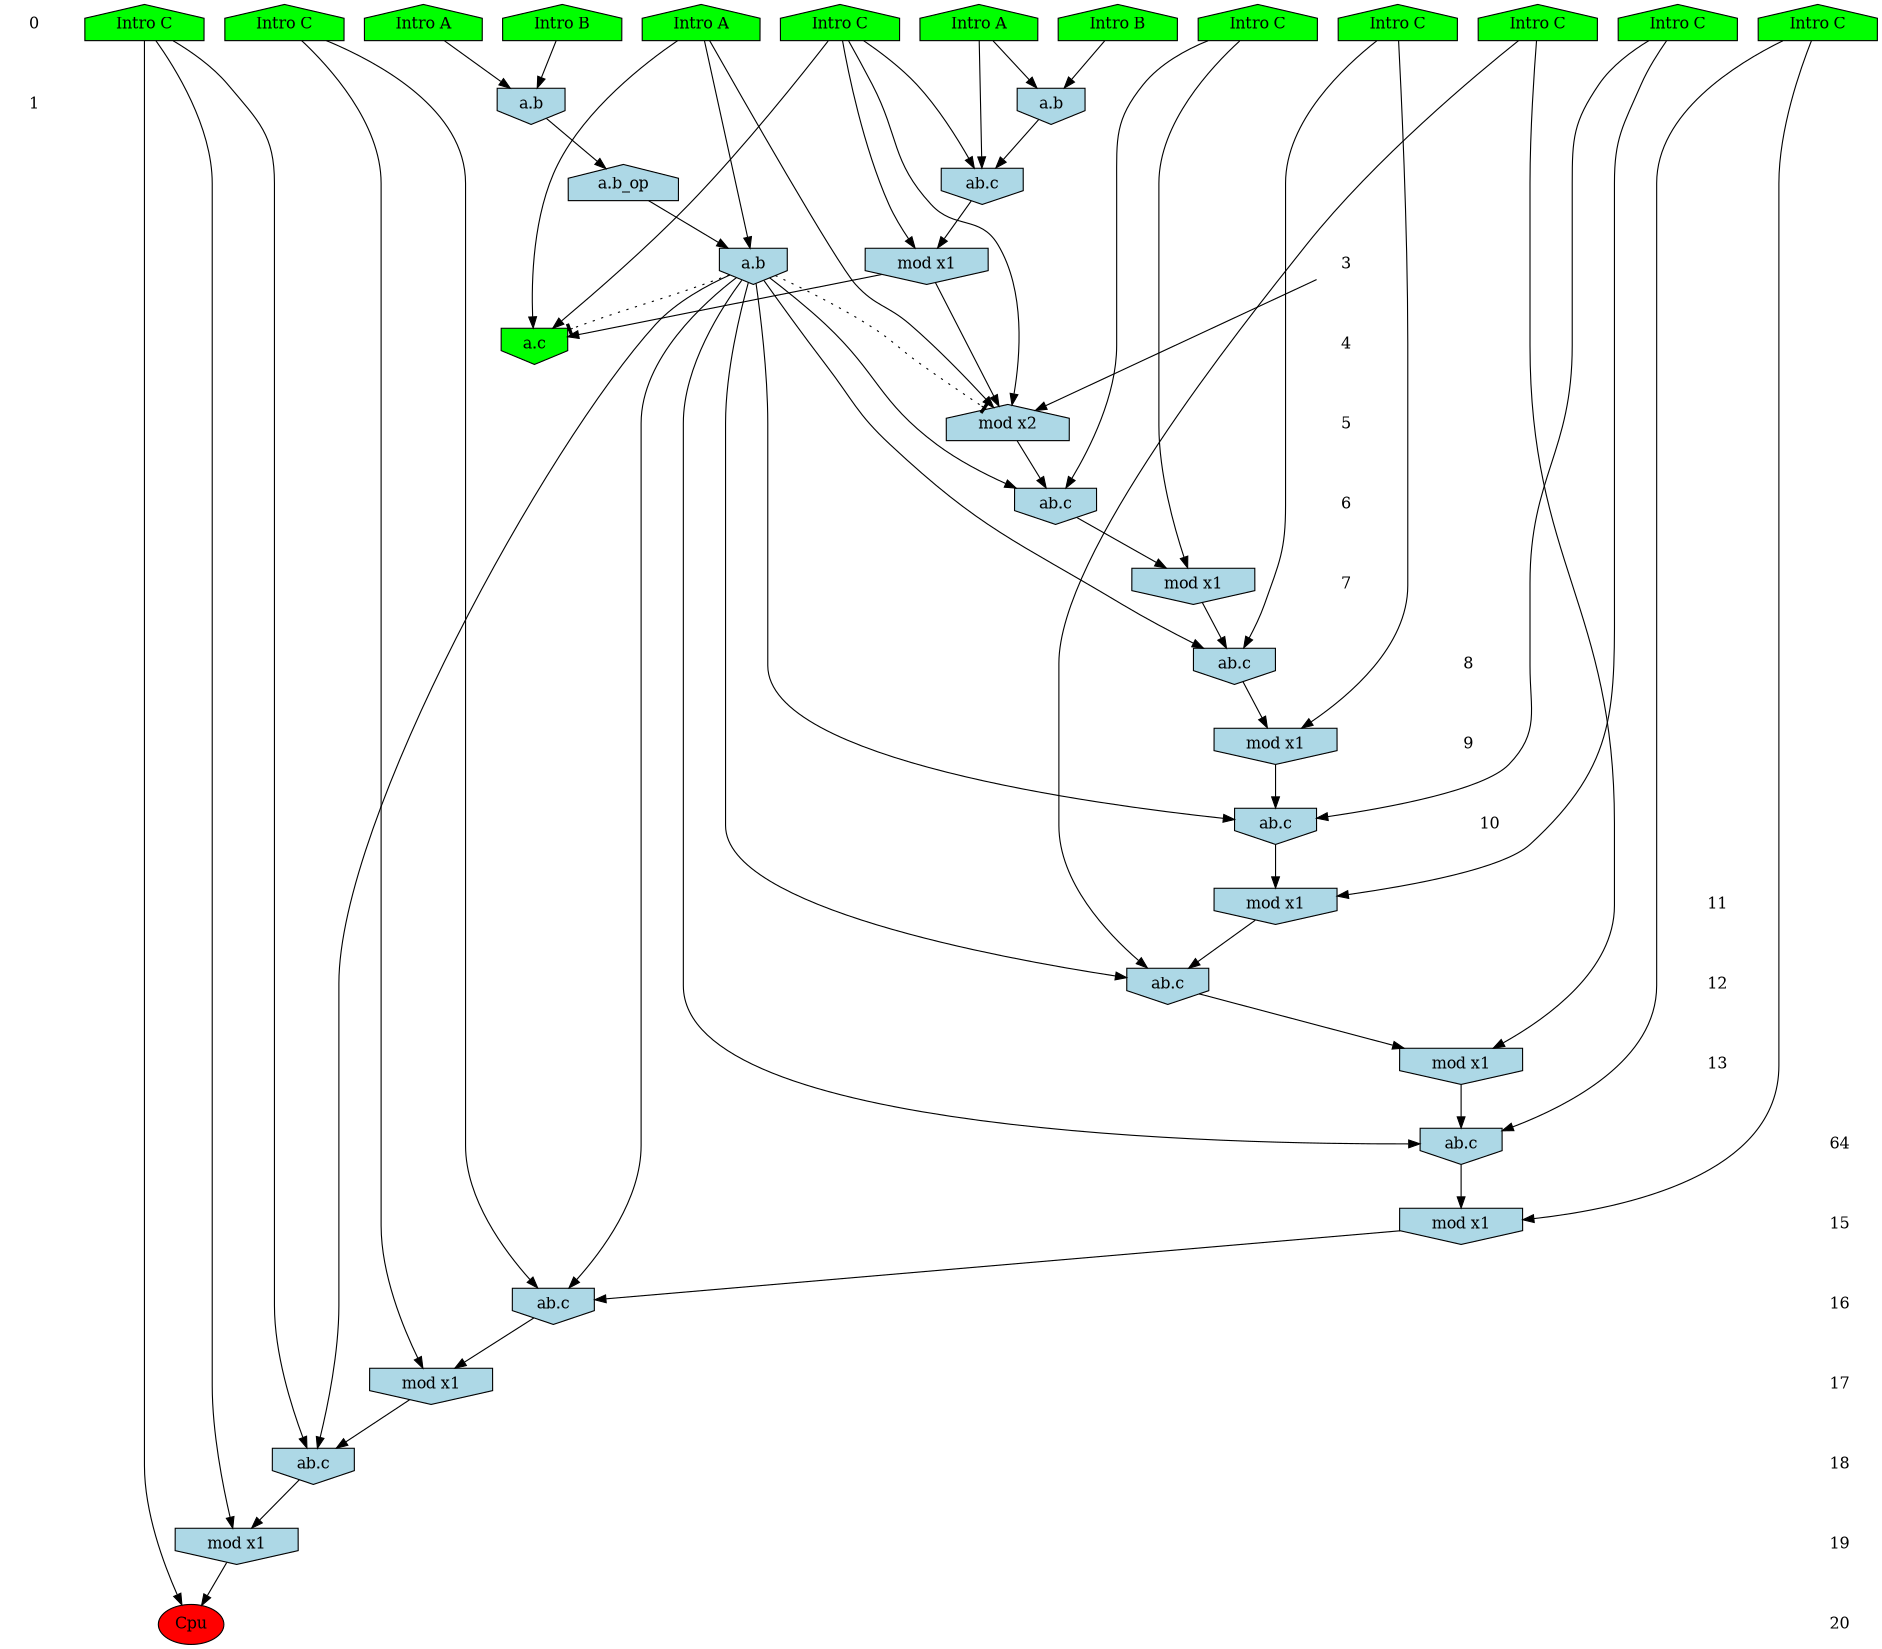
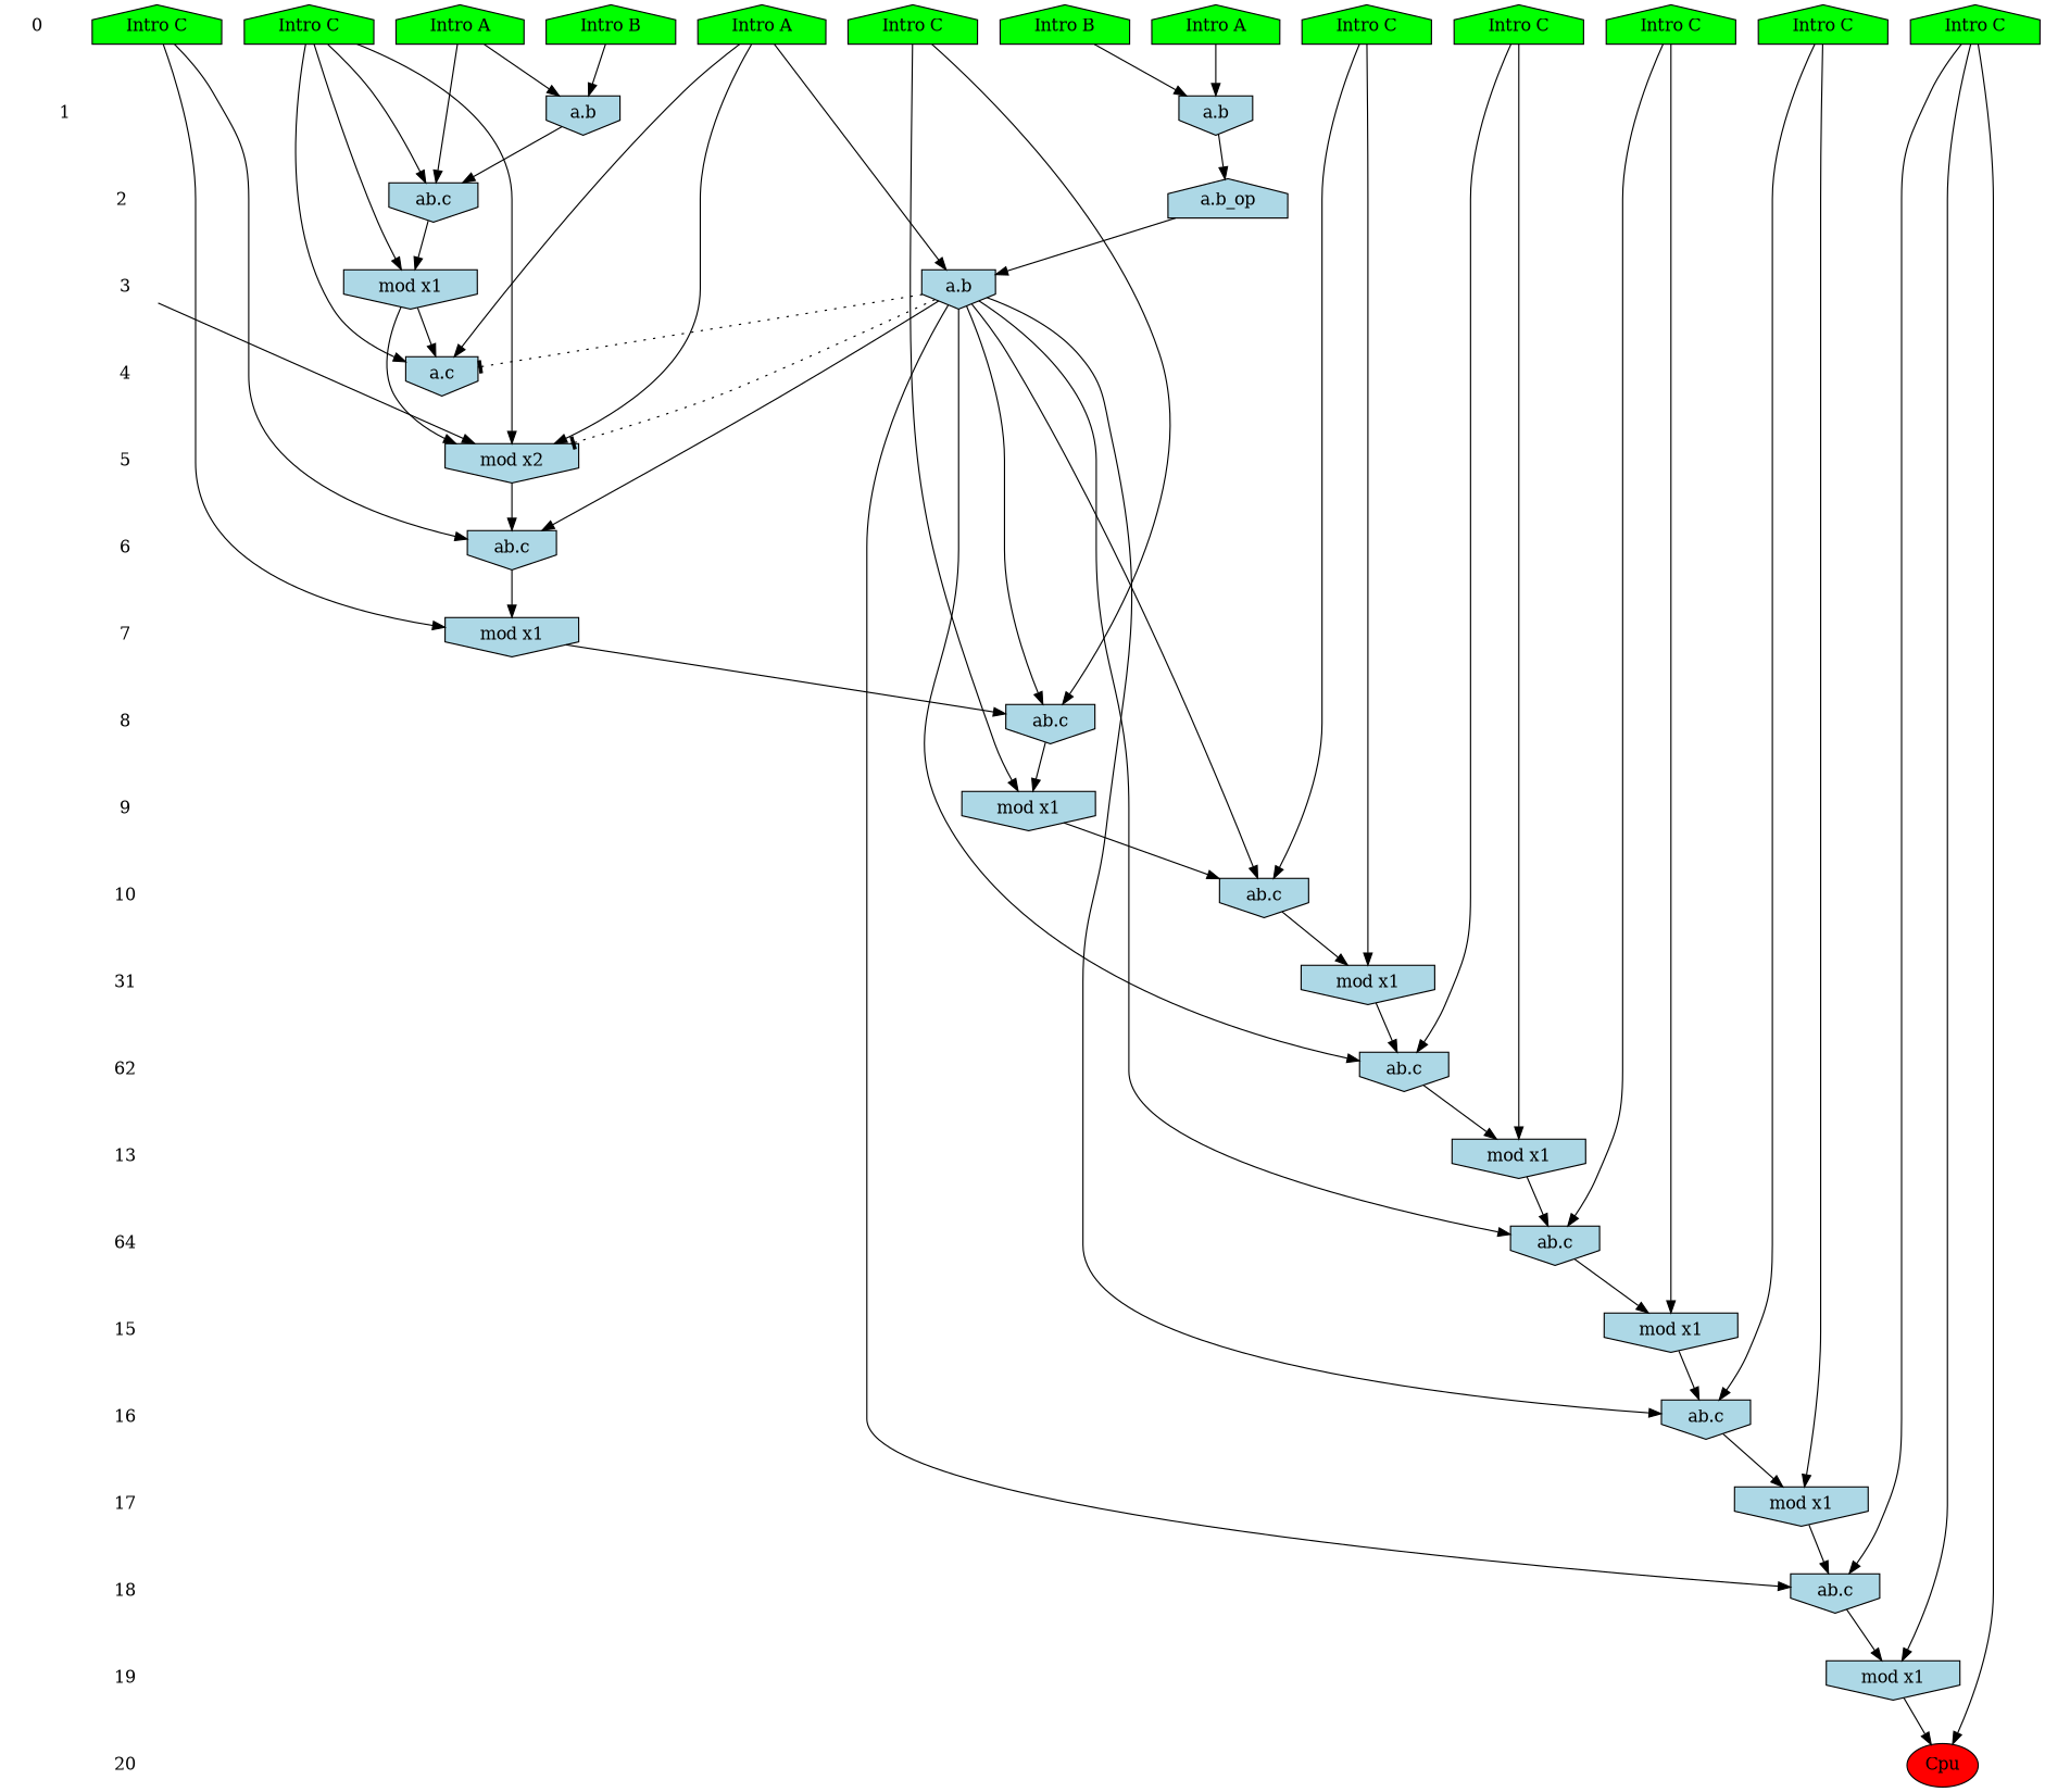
  digraph {
    ranksep=.5
    node [shape=plaintext fillcolor=lightblue style=filled]
    0 [fillcolor="" style=""]
    n2 [fillcolor=green label="Intro B" shape=house]
    n3 [fillcolor=green label="Intro A" shape=house]
    n4 [fillcolor=green label="Intro A" shape=house]
    n5 [fillcolor=green label="Intro B" shape=house]
    n6 [fillcolor=green label="Intro A" shape=house]
    n7 [fillcolor=green label="Intro C" shape=house]
    n8 [fillcolor=green label="Intro C" shape=house]
    n9 [fillcolor=green label="Intro C" shape=house]
    n10 [fillcolor=green label="Intro C" shape=house]
    n11 [fillcolor=green label="Intro C" shape=house]
    n12 [fillcolor=green label="Intro C" shape=house]
    n13 [fillcolor=green label="Intro C" shape=house]
    n14 [fillcolor=green label="Intro C" shape=house]
    1 [fillcolor="" style=""]
    n16 [label="a.b" shape=invhouse]
    n17 [label="a.b" shape=invhouse]
+   2 [fillcolor="" style=""]
    n19 [label="ab.c" shape=invhouse]
    n20 [label="a.b_op" shape=house]
    3 [fillcolor="" style=""]
    n22 [label="mod x1" shape=invhouse]
    n23 [label="a.b" shape=invhouse]
    4 [fillcolor="" style=""]
-   n25 [fillcolor=green label="a.c" shape=invhouse]
+   n25 [label="a.c" shape=invhouse]
    5 [fillcolor="" style=""]
-   n27 [label="mod x2" shape=house]
+   n27 [label="mod x2" shape=invhouse]
    6 [fillcolor="" style=""]
    n29 [label="ab.c" shape=invhouse]
    7 [fillcolor="" style=""]
    n31 [label="mod x1" shape=invhouse]
    8 [fillcolor="" style=""]
    n33 [label="ab.c" shape=invhouse]
    9 [fillcolor="" style=""]
    n35 [label="mod x1" shape=invhouse]
    10 [fillcolor="" style=""]
    n37 [label="ab.c" shape=invhouse]
-   11 [fillcolor="" style=""]
+   11 [label=31 fillcolor="" style=""]
    n39 [label="mod x1" shape=invhouse]
-   12 [fillcolor="" style=""]
+   12 [label=62 fillcolor="" style=""]
    n41 [label="ab.c" shape=invhouse]
    13 [fillcolor="" style=""]
    n43 [label="mod x1" shape=invhouse]
    n44 [label=64 fillcolor="" style=""]
    n45 [label="ab.c" shape=invhouse]
    15 [fillcolor="" style=""]
    n47 [label="mod x1" shape=invhouse]
    16 [fillcolor="" style=""]
    n49 [label="ab.c" shape=invhouse]
    17 [fillcolor="" style=""]
    n51 [label="mod x1" shape=invhouse]
    18 [fillcolor="" style=""]
    n53 [label="ab.c" shape=invhouse]
    19 [fillcolor="" style=""]
    n55 [label="mod x1" shape=invhouse]
    20 [fillcolor="" style=""]
    n57 [fillcolor=red label=Cpu shape=""]
    subgraph sub_1 {
      rank=same
      0
      n2
      n3
      n4
      n5
      n6
      n7
      n8
      n9
      n10
      n11
      n12
      n13
      n14
    }
    subgraph sub_2 {
      rank=same
      1
      n16
      n17
    }
    subgraph sub_3 {
      rank=same
+     2
      n19
      n20
    }
    subgraph sub_4 {
      rank=same
      3
      n22
      n23
    }
    subgraph sub_5 {
      rank=same
      4
      n25
    }
    subgraph sub_6 {
      rank=same
      5
      n27
    }
    subgraph sub_7 {
      rank=same
      6
      n29
    }
    subgraph sub_8 {
      rank=same
      7
      n31
    }
    subgraph sub_9 {
      rank=same
      8
      n33
    }
    subgraph sub_10 {
      rank=same
      9
      n35
    }
    subgraph sub_11 {
      rank=same
      10
      n37
    }
    subgraph sub_12 {
      rank=same
      11
      n39
    }
    subgraph sub_13 {
      rank=same
      12
      n41
    }
    subgraph sub_14 {
      rank=same
      13
      n43
    }
    subgraph sub_15 {
      rank=same
      n44
      n45
    }
    subgraph sub_16 {
      rank=same
      15
      n47
    }
    subgraph sub_17 {
      rank=same
      16
      n49
    }
    subgraph sub_18 {
      rank=same
      17
      n51
    }
    subgraph sub_19 {
      rank=same
      18
      n53
    }
    subgraph sub_20 {
      rank=same
      19
      n55
    }
    subgraph sub_21 {
      rank=same
      20
      n57
    }
    0 -> 1 [style=invis]
    n2 -> n16
    n3 -> n17
    n4 -> n16
    n4 -> n19
    n5 -> n17
    n6 -> n23
    n6 -> n25
    n6 -> n27
    n7 -> n29
    n7 -> n31
    n8 -> n19
    n8 -> n22
    n8 -> n25
    n8 -> n27
    n9 -> n41
    n9 -> n43
    n10 -> n53
    n10 -> n55
    n10 -> n57
    n11 -> n49
    n11 -> n51
    n12 -> n37
    n12 -> n39
    n13 -> n45
    n13 -> n47
    n14 -> n33
    n14 -> n35
+   1 -> 2 [style=invis]
    n16 -> n19
    n17 -> n20
+   2 -> 3 [style=invis]
    n19 -> n22
    n20 -> n23
    3 -> 4 [style=invis]
    3 -> n27
    n22 -> n25
    n22 -> n27
    n23 -> n25 [arrowhead=tee style=dotted]
    n23 -> n27 [arrowhead=tee style=dotted]
    n23 -> n29
    n23 -> n33
    n23 -> n37
    n23 -> n41
    n23 -> n45
    n23 -> n49
    n23 -> n53
    4 -> 5 [style=invis]
    5 -> 6 [style=invis]
    n27 -> n29
    6 -> 7 [style=invis]
    n29 -> n31
    7 -> 8 [style=invis]
    n31 -> n33
    8 -> 9 [style=invis]
    n33 -> n35
    9 -> 10 [style=invis]
    n35 -> n37
    10 -> 11 [style=invis]
    n37 -> n39
    11 -> 12 [style=invis]
    n39 -> n41
    12 -> 13 [style=invis]
    n41 -> n43
    13 -> n44 [style=invis]
    n43 -> n45
    n44 -> 15 [style=invis]
    n45 -> n47
    15 -> 16 [style=invis]
    n47 -> n49
    16 -> 17 [style=invis]
    n49 -> n51
    17 -> 18 [style=invis]
    n51 -> n53
    18 -> 19 [style=invis]
    n53 -> n55
    19 -> 20 [style=invis]
    n55 -> n57
  }
